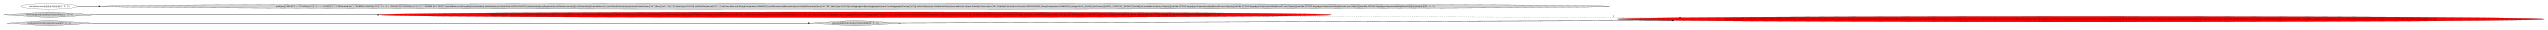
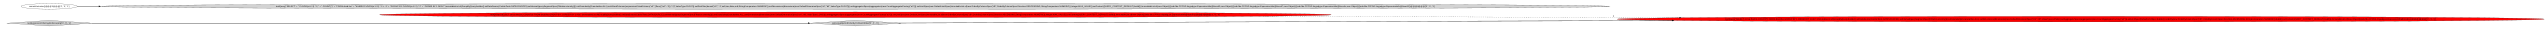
  digraph {
    fontname="Liberation Sans"
    rankdir=LR
    node [fillcolor=lightgray fontname="Liberation Sans" shape=ellipse style=filled]
    edge [fontname="Liberation Sans" style=bold]
    n1 [label="testGroupByAndOrderByOrdinalOfAlias['0', '1', '0']" shape=diamond]
    n2 [fillcolor=red label="testQuery(\"SELECT cnt as theCnt, COUNT(*) FROM druid.foo GROUP BY 1 ORDER BY 1 ASC\",ImmutableList.of(GroupByQuery.builder().setDataSource(CalciteTests.DATASOURCE1).setInterval(querySegmentSpec(Filtration.eternity())).setGranularity(Granularities.ALL).setDimensions(dimensions(new DefaultDimensionSpec(\"cnt\",\"d0\",ValueType.LONG))).setAggregatorSpecs(aggregators(new CountAggregatorFactory(\"a0\"))).setLimitSpec(DefaultLimitSpec.builder().orderBy(new OrderByColumnSpec(\"d0\",OrderByColumnSpec.Direction.ASCENDING,StringComparators.NUMERIC)).build()).setContext(QUERY_CONTEXT_DEFAULT).build()),ImmutableList.of(new Object((((edu.fdu.CPPDG.tinypdg.pe.ExpressionInfo@8cedce))@@@3@@@['0', '1', '0']"]
    n3 [fillcolor=red label="testQuery(\"SELECT cnt as theCnt, COUNT(*) FROM druid.foo GROUP BY 1 ORDER BY 1 ASC\",ImmutableList.of(GroupByQuery.builder().setDataSource(CalciteTests.DATASOURCE1).setInterval(querySegmentSpec(Filtration.eternity())).setGranularity(Granularities.ALL).setDimensions(dimensions(new DefaultDimensionSpec(\"cnt\",\"d0\",ValueType.LONG))).setAggregatorSpecs(aggregators(new CountAggregatorFactory(\"a0\"))).setLimitSpec(new DefaultLimitSpec(ImmutableList.of(new OrderByColumnSpec(\"d0\",OrderByColumnSpec.Direction.ASCENDING,StringComparators.NUMERIC)),Integer.MAX_VALUE)).setContext(QUERY_CONTEXT_DEFAULT).build()),ImmutableList.of(new Object((((edu.fdu.CPPDG.tinypdg.pe.ExpressionInfo@8ced7c))@@@3@@@['1', '0', '0']"]
-   n4 [label="testGroupByAndOrderByOrdinalOfAlias['1', '0', '0']" shape=diamond]
    n5 [label="testExpressionFilteringAndGrouping['0', '0', '1']" shape=diamond]
    n6 [fillcolor=white label="cannotVectorize()@@@3@@@['0', '0', '1']"]
    n7 [label="testQuery(\"SELECT\" + \" FLOOR(m1 / 2) * 2,\" + \" COUNT(*)\" + \"FROM druid.foo\" + \"WHERE FLOOR(m1 / 2) * 2 > -1\" + \"GROUP BY FLOOR(m1 / 2) * 2\" + \"ORDER BY 1 DESC\",ImmutableList.of(GroupByQuery.builder().setDataSource(CalciteTests.DATASOURCE1).setInterval(querySegmentSpec(Filtration.eternity())).setGranularity(Granularities.ALL).setVirtualColumns(expressionVirtualColumn(\"v0\",\"(floor((\"m1\" / 2)) * 2)\",ValueType.FLOAT)).setDimFilter(bound(\"v0\",\"-1\",null,true,false,null,StringComparators.NUMERIC)).setDimensions(dimensions(new DefaultDimensionSpec(\"v0\",\"d0\",ValueType.FLOAT))).setAggregatorSpecs(aggregators(new CountAggregatorFactory(\"a0\"))).setLimitSpec(new DefaultLimitSpec(ImmutableList.of(new OrderByColumnSpec(\"d0\",OrderByColumnSpec.Direction.DESCENDING,StringComparators.NUMERIC)),Integer.MAX_VALUE)).setContext(QUERY_CONTEXT_DEFAULT).build()),ImmutableList.of(new Object((((edu.fdu.CPPDG.tinypdg.pe.ExpressionInfo@8cee42,new Object((((edu.fdu.CPPDG.tinypdg.pe.ExpressionInfo@8cee47,new Object((((edu.fdu.CPPDG.tinypdg.pe.ExpressionInfo@8cee4c,new Object((((edu.fdu.CPPDG.tinypdg.pe.ExpressionInfo@8cee51))@@@4@@@['0', '0', '1']"]
    n1 -> n2
    n3 -> n2 [label=0 style=dashed]
-   n4 -> n3
    n5 -> n1
    n6 -> n7
  }
